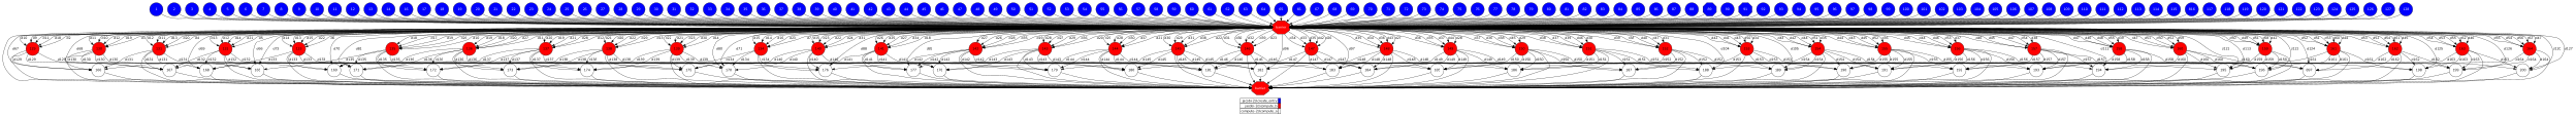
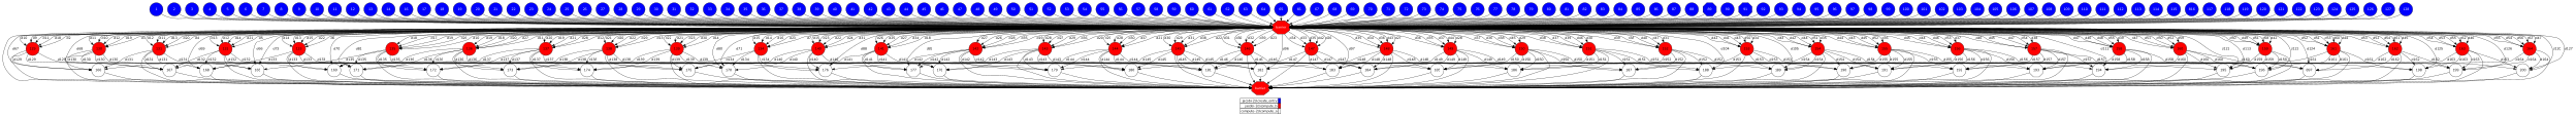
  digraph {
    fontname=Nunito
    labeljust=l
    rankdir=TB
    node [fillcolor="#0000ff" fontcolor="#ffffff" fontname=Nunito shape=circle style=filled]
    edge [fontname=Nunito]
    1 [height=0.75]
    n2 [fillcolor="#ff0000" fontcolor="#FFFFFF" height=0.75 label=barrier shape=octagon]
    2 [height=0.75]
    3 [height=0.75]
    4 [height=0.75]
    5 [height=0.75]
    6 [height=0.75]
    7 [height=0.75]
    8 [height=0.75]
    9 [height=0.75]
    10 [height=0.75]
    11 [height=0.75]
    12 [height=0.75]
    13 [height=0.75]
    14 [height=0.75]
    16 [height=0.75]
    17 [height=0.75]
    18 [height=0.75]
    19 [height=0.75]
    20 [height=0.75]
    21 [height=0.75]
    22 [height=0.75]
    23 [height=0.75]
    24 [height=0.75]
    25 [height=0.75]
    26 [height=0.75]
    27 [height=0.75]
    28 [height=0.75]
    29 [height=0.75]
    30 [height=0.75]
    31 [height=0.75]
    32 [height=0.75]
    33 [height=0.75]
    34 [height=0.75]
    35 [height=0.75]
    36 [height=0.75]
    37 [height=0.75]
    38 [height=0.75]
    39 [height=0.75]
    40 [height=0.75]
    41 [height=0.75]
    42 [height=0.75]
    43 [height=0.75]
    44 [height=0.75]
    45 [height=0.75]
    46 [height=0.75]
    47 [height=0.75]
    48 [height=0.75]
    49 [height=0.75]
    50 [height=0.75]
    51 [height=0.75]
    52 [height=0.75]
    53 [height=0.75]
    54 [height=0.75]
    55 [height=0.75]
    56 [height=0.75]
    57 [height=0.75]
    58 [height=0.75]
    59 [height=0.75]
    60 [height=0.75]
    61 [height=0.75]
    62 [height=0.75]
    63 [height=0.75]
    64 [height=0.75]
    65 [height=0.75]
    66 [height=0.75]
    67 [height=0.75]
    68 [height=0.75]
    69 [height=0.75]
    70 [height=0.75]
    71 [height=0.75]
    72 [height=0.75]
    73 [height=0.75]
    74 [height=0.75]
    75 [height=0.75]
    76 [height=0.75]
    77 [height=0.75]
    78 [height=0.75]
    79 [height=0.75]
    80 [height=0.75]
    81 [height=0.75]
    82 [height=0.75]
    83 [height=0.75]
    84 [height=0.75]
    85 [height=0.75]
    86 [height=0.75]
    87 [height=0.75]
    88 [height=0.75]
    89 [height=0.75 shape=octagon]
    90 [height=0.75]
    91 [height=0.75 shape=octagon]
    92 [height=0.75]
    93 [height=0.75]
    94 [height=0.75]
    95 [height=0.75]
    96 [height=0.75]
    97 [height=0.75]
    98 [height=0.75]
    99 [height=0.75]
    100 [height=0.75]
    101 [height=0.75]
    102 [height=0.75]
    103 [height=0.75]
    104 [height=0.75]
    105 [height=0.75]
    106 [height=0.75]
    107 [height=0.75]
    108 [height=0.75]
    109 [height=0.75]
    110 [height=0.75]
    111 [height=0.75]
    112 [height=0.75]
    113 [height=0.75]
    114 [height=0.75]
    115 [height=0.75]
    n116 [height=0.75 label=816]
    117 [height=0.75]
    118 [height=0.75]
    119 [height=0.75]
    120 [height=0.75]
    121 [height=0.75]
    122 [height=0.75]
    123 [height=0.75]
    124 [height=0.75]
    125 [height=0.75]
    126 [height=0.75]
    127 [height=0.75]
    128 [height=0.75]
    129 [fillcolor="#ff0000" fontcolor="#000000" height=0.75]
    130 [fillcolor="#ff0000" fontcolor="#000000" height=0.75]
    131 [fillcolor="#ff0000" fontcolor="#000000" height=0.75]
    132 [fillcolor="#ff0000" fontcolor="#000000" height=0.75]
    133 [fillcolor="#ff0000" fontcolor="#000000" height=0.75]
    134 [fillcolor="#ff0000" fontcolor="#000000" height=0.75]
    135 [fillcolor="#ff0000" fontcolor="#000000" height=0.75]
    136 [fillcolor="#ff0000" fontcolor="#000000" height=0.75]
    137 [fillcolor="#ff0000" fontcolor="#000000" height=0.75]
    138 [fillcolor="#ff0000" fontcolor="#000000" height=0.75]
    139 [fillcolor="#ff0000" fontcolor="#000000" height=0.75]
    140 [fillcolor="#ff0000" fontcolor="#000000" height=0.75]
    141 [fillcolor="#ff0000" fontcolor="#000000" height=0.75]
    142 [fillcolor="#ff0000" fontcolor="#000000" height=0.75]
    143 [fillcolor="#ff0000" fontcolor="#000000" height=0.75]
    144 [fillcolor="#ff0000" fontcolor="#000000" height=0.75]
    145 [fillcolor="#ff0000" fontcolor="#000000" height=0.75]
    146 [fillcolor="#ff0000" fontcolor="#000000" height=0.75]
    147 [fillcolor="#ff0000" fontcolor="#000000" height=0.75]
    148 [fillcolor="#ff0000" fontcolor="#000000" height=0.75]
    149 [fillcolor="#ff0000" fontcolor="#000000" height=0.75]
    150 [fillcolor="#ff0000" fontcolor="#000000" height=0.75]
    151 [fillcolor="#ff0000" fontcolor="#000000" height=0.75]
    152 [fillcolor="#ff0000" fontcolor="#000000" height=0.75]
    153 [fillcolor="#ff0000" fontcolor="#000000" height=0.75]
    154 [fillcolor="#ff0000" fontcolor="#000000" height=0.75]
    155 [fillcolor="#ff0000" fontcolor="#000000" height=0.75]
    156 [fillcolor="#ff0000" fontcolor="#000000" height=0.75]
    157 [fillcolor="#ff0000" fontcolor="#000000" height=0.75]
    158 [fillcolor="#ff0000" fontcolor="#000000" height=0.75]
    159 [fillcolor="#ff0000" fontcolor="#000000" height=0.75]
    160 [fillcolor="#ff0000" fontcolor="#000000" height=0.75]
    161 [fillcolor="#ff0000" fontcolor="#000000" height=0.75]
    162 [fillcolor="#ff0000" fontcolor="#000000" height=0.75]
    163 [fillcolor="#ff0000" fontcolor="#000000" height=0.75]
    164 [fillcolor="#ff0000" fontcolor="#000000" height=0.75]
    165 [fillcolor="#ffffff" fontcolor="#000000" height=0.75]
    166 [fillcolor="#ffffff" fontcolor="#000000" height=0.75]
    167 [fillcolor="#ffffff" fontcolor="#000000" height=0.75]
    168 [fillcolor="#ffffff" fontcolor="#000000" height=0.75]
    169 [fillcolor="#ffffff" fontcolor="#000000" height=0.75]
    170 [fillcolor="#ffffff" fontcolor="#000000" height=0.75]
    171 [fillcolor="#ffffff" fontcolor="#000000" height=0.75]
    176 [fillcolor="#ffffff" fontcolor="#000000" height=0.75]
-   177 [fillcolor="#ffffff" fontcolor="#000000" height=0.75]
+   177 [fillcolor="#ffffff" fontcolor="#000000" height=0.75 shape=octagon]
    182 [fillcolor="#ffffff" fontcolor="#000000" height=0.75]
    183 [fillcolor="#ffffff" fontcolor="#000000" height=0.75]
    188 [fillcolor="#ffffff" fontcolor="#000000" height=0.75]
    189 [fillcolor="#ffffff" fontcolor="#000000" height=0.75]
    194 [fillcolor="#ffffff" fontcolor="#000000" height=0.75]
    195 [fillcolor="#ffffff" fontcolor="#000000" height=0.75]
    196 [fillcolor="#ffffff" fontcolor="#000000" height=0.75]
    n181 [fillcolor="#ffffff" fontcolor="#000000" height=0.75 label=897]
    198 [fillcolor="#ffffff" fontcolor="#000000" height=0.75]
    199 [fillcolor="#ffffff" fontcolor="#000000" height=0.75]
    200 [fillcolor="#ffffff" fontcolor="#000000" height=0.75]
    n185 [fillcolor="#ff0000" fontcolor="#FFFFFF" height=0.75 label=barrier shape=octagon]
    172 [fillcolor="#ffffff" fontcolor="#000000" height=0.75]
    173 [fillcolor="#ffffff" fontcolor="#000000" height=0.75]
    174 [fillcolor="#ffffff" fontcolor="#000000" height=0.75]
    175 [fillcolor="#ffffff" fontcolor="#000000" height=0.75]
    178 [fillcolor="#ffffff" fontcolor="#000000" height=0.75]
    179 [fillcolor="#ffffff" fontcolor="#000000" height=0.75]
    180 [fillcolor="#ffffff" fontcolor="#000000" height=0.75]
    181 [fillcolor="#ffffff" fontcolor="#000000" height=0.75]
    184 [fillcolor="#ffffff" fontcolor="#000000" height=0.75]
    185 [fillcolor="#ffffff" fontcolor="#000000" height=0.75]
    186 [fillcolor="#ffffff" fontcolor="#000000" height=0.75]
    187 [fillcolor="#ffffff" fontcolor="#000000" height=0.75]
    190 [fillcolor="#ffffff" fontcolor="#000000" height=0.75]
    191 [fillcolor="#ffffff" fontcolor="#000000" height=0.75]
    192 [fillcolor="#ffffff" fontcolor="#000000" height=0.75]
-   193 [fillcolor="#ffffff" fontcolor="#000000" height=0.75]
+   193 [fillcolor="#ffffff" fontcolor="#000000" height=0.75 shape=octagon]
    n202 [height=0.75 label=<       <table border="0" cellpadding="2" cellspacing="0" cellborder="1"> <tr> <td align="right">jacobi-2d.create_entry</td> <td bgcolor="#0000ff">&nbsp;</td> </tr> <tr> <td align="right">jacobi-2d.compute_b</td> <td bgcolor="#ff0000">&nbsp;</td> </tr> <tr> <td align="right">compute-2d.compute_a</td> <td bgcolor="#ffffff">&nbsp;</td> </tr>       </table>     > shape=plaintext fillcolor="" fontcolor="" style=""]
    subgraph sub_1 {
      ranksep=0.20
      1
      n2
      2
      3
      4
      5
      6
      7
      8
      9
      10
      11
      12
      13
      14
      16
      17
      18
      19
      20
      21
      22
      23
      24
      25
      26
      27
      28
      29
      30
      31
      32
      33
      34
      35
      36
      37
      38
      39
      40
      41
      42
      43
      44
      45
      46
      47
      48
      49
      50
      51
      52
      53
      54
      55
      56
      57
      58
      59
      60
      61
      62
      63
      64
      65
      66
      67
      68
      69
      70
      71
      72
      73
      74
      75
      76
      77
      78
      79
      80
      81
      82
      83
      84
      85
      86
      87
      88
      89
      90
      91
      92
      93
      94
      95
      96
      97
      98
      99
      100
      101
      102
      103
      104
      105
      106
      107
      108
      109
      110
      111
      112
      113
      114
      115
      n116
      117
      118
      119
      120
      121
      122
      123
      124
      125
      126
      127
      128
      129
      130
      131
      132
      133
      134
      135
      136
      137
      138
      139
      140
      141
      142
      143
      144
      145
      146
      147
      148
      149
      150
      151
      152
      153
      154
      155
      156
      157
      158
      159
      160
      161
      162
      163
      164
      165
      166
      167
      168
      169
      170
      171
      176
      177
      182
      183
      188
      189
      194
      195
      196
      n181
      198
      199
      200
      n185
      172
      173
      174
      175
      178
      179
      180
      181
      184
      185
      186
      187
      190
      191
      192
      193
    }
    subgraph sub_2 {
      label=Legend
      rank=sink
      ranksep=0.20
      n202
    }
    1 -> n2
    n2 -> 129 [label=d10]
    n2 -> 129 [label=d9]
    n2 -> 129 [label=d11]
    n2 -> 129 [label=d18]
    n2 -> 129 [label=d2]
    n2 -> 130 [label=d11]
    n2 -> 130 [label=d10]
    n2 -> 130 [label=d12]
    n2 -> 130 [label=d19]
    n2 -> 130 [label=d3]
    n2 -> 131 [label=d12]
    n2 -> 131 [label=d11]
    n2 -> 131 [label=d13]
    n2 -> 131 [label=d20]
    n2 -> 131 [label=d4]
    n2 -> 132 [label=d13]
    n2 -> 132 [label=d12]
    n2 -> 132 [label=d14]
    n2 -> 132 [label=d21]
    n2 -> 132 [label=d5]
    n2 -> 133 [label=d14]
    n2 -> 133 [label=d13]
    n2 -> 133 [label=d15]
    n2 -> 133 [label=d22]
    n2 -> 133 [label=d6]
    n2 -> 134 [label=d15]
    n2 -> 134 [label=d14]
    n2 -> 134 [label=d16]
    n2 -> 134 [label=d23]
    n2 -> 134 [label=d7]
    n2 -> 135 [label=d18]
    n2 -> 135 [label=d17]
    n2 -> 135 [label=d19]
    n2 -> 135 [label=d26]
    n2 -> 135 [label=d10]
    n2 -> 136 [label=d19]
    n2 -> 136 [label=d18]
    n2 -> 136 [label=d20]
    n2 -> 136 [label=d27]
    n2 -> 136 [label=d11]
    n2 -> 137 [label=d20]
    n2 -> 137 [label=d19]
    n2 -> 137 [label=d21]
    n2 -> 137 [label=d28]
    n2 -> 137 [label=d12]
    n2 -> 138 [label=d21]
    n2 -> 138 [label=d20]
    n2 -> 138 [label=d22]
    n2 -> 138 [label=d29]
    n2 -> 138 [label=d13]
    n2 -> 139 [label=d22]
    n2 -> 139 [label=d21]
    n2 -> 139 [label=d23]
    n2 -> 139 [label=d30]
    n2 -> 139 [label=d14]
    n2 -> 140 [label=d23]
    n2 -> 140 [label=d22]
    n2 -> 140 [label=d24]
    n2 -> 140 [label=d31]
    n2 -> 140 [label=d15]
    n2 -> 141 [label=d26]
    n2 -> 141 [label=d25]
    n2 -> 141 [label=d27]
    n2 -> 141 [label=d34]
    n2 -> 141 [label=d18]
    n2 -> 142 [label=d27]
    n2 -> 142 [label=d26]
    n2 -> 142 [label=d28]
    n2 -> 142 [label=d35]
    n2 -> 142 [label=d19]
    n2 -> 143 [label=d28]
    n2 -> 143 [label=d27]
    n2 -> 143 [label=d29]
    n2 -> 143 [label=d36]
    n2 -> 143 [label=d20]
    n2 -> 144 [label=d29]
    n2 -> 144 [label=d28]
    n2 -> 144 [label=d30]
    n2 -> 144 [label=d37]
    n2 -> 144 [label=d21]
    n2 -> 145 [label=d30]
    n2 -> 145 [label=d29]
    n2 -> 145 [label=d31]
    n2 -> 145 [label=d38]
    n2 -> 145 [label=d22]
    n2 -> 146 [label=d31]
    n2 -> 146 [label=d30]
    n2 -> 146 [label=d32]
    n2 -> 146 [label=d39]
    n2 -> 146 [label=d23]
    n2 -> 147 [label=d34]
    n2 -> 147 [label=d33]
    n2 -> 147 [label=d35]
    n2 -> 147 [label=d42]
    n2 -> 147 [label=d26]
    n2 -> 148 [label=d35]
    n2 -> 148 [label=d34]
    n2 -> 148 [label=d36]
    n2 -> 148 [label=d43]
    n2 -> 148 [label=d27]
    n2 -> 149 [label=d36]
    n2 -> 149 [label=d35]
    n2 -> 149 [label=d37]
    n2 -> 149 [label=d44]
    n2 -> 149 [label=d28]
    n2 -> 150 [label=d37]
    n2 -> 150 [label=d36]
    n2 -> 150 [label=d38]
    n2 -> 150 [label=d45]
    n2 -> 150 [label=d29]
    n2 -> 151 [label=d38]
    n2 -> 151 [label=d37]
    n2 -> 151 [label=d39]
    n2 -> 151 [label=d46]
    n2 -> 151 [label=d30]
    n2 -> 152 [label=d39]
    n2 -> 152 [label=d38]
    n2 -> 152 [label=d40]
    n2 -> 152 [label=d47]
    n2 -> 152 [label=d31]
    n2 -> 153 [label=d42]
    n2 -> 153 [label=d41]
    n2 -> 153 [label=d43]
    n2 -> 153 [label=d50]
    n2 -> 153 [label=d34]
    n2 -> 154 [label=d43]
    n2 -> 154 [label=d42]
    n2 -> 154 [label=d44]
    n2 -> 154 [label=d51]
    n2 -> 154 [label=d35]
    n2 -> 155 [label=d44]
    n2 -> 155 [label=d43]
    n2 -> 155 [label=d45]
    n2 -> 155 [label=d52]
    n2 -> 155 [label=d36]
    n2 -> 156 [label=d45]
    n2 -> 156 [label=d44]
    n2 -> 156 [label=d46]
    n2 -> 156 [label=d53]
    n2 -> 156 [label=d37]
    n2 -> 157 [label=d46]
    n2 -> 157 [label=d45]
    n2 -> 157 [label=d47]
    n2 -> 157 [label=d54]
    n2 -> 157 [label=d38]
    n2 -> 158 [label=d47]
    n2 -> 158 [label=d46]
    n2 -> 158 [label=d48]
    n2 -> 158 [label=d55]
    n2 -> 158 [label=d39]
    n2 -> 159 [label=d50]
    n2 -> 159 [label=d49]
    n2 -> 159 [label=d51]
    n2 -> 159 [label=d58]
    n2 -> 159 [label=d42]
    n2 -> 160 [label=d51]
    n2 -> 160 [label=d50]
    n2 -> 160 [label=d52]
    n2 -> 160 [label=d59]
    n2 -> 160 [label=d43]
    n2 -> 161 [label=d52]
    n2 -> 161 [label=d51]
    n2 -> 161 [label=d53]
    n2 -> 161 [label=d60]
    n2 -> 161 [label=d44]
    n2 -> 162 [label=d53]
    n2 -> 162 [label=d52]
    n2 -> 162 [label=d54]
    n2 -> 162 [label=d61]
    n2 -> 162 [label=d45]
    n2 -> 163 [label=d54]
    n2 -> 163 [label=d53]
    n2 -> 163 [label=d55]
    n2 -> 163 [label=d62]
    n2 -> 163 [label=d46]
    n2 -> 164 [label=d55]
    n2 -> 164 [label=d54]
    n2 -> 164 [label=d56]
    n2 -> 164 [label=d63]
    n2 -> 164 [label=d47]
    n2 -> 165 [label=d73]
    n2 -> 165 [label=d66]
    n2 -> 166 [label=d67]
    n2 -> 167 [label=d68]
    n2 -> 168 [label=d69]
    n2 -> 169 [label=d70]
    n2 -> 170 [label=d80]
    n2 -> 170 [label=d71]
    n2 -> 171 [label=d81]
    n2 -> 176 [label=d88]
    n2 -> 177 [label=d89]
    n2 -> 182 [label=d96]
    n2 -> 183 [label=d97]
    n2 -> 188 [label=d104]
    n2 -> 189 [label=d105]
    n2 -> 194 [label=d112]
    n2 -> 195 [label=d113]
    n2 -> 195 [label=d122]
    n2 -> 196 [label=d123]
    n2 -> n181 [label=d124]
    n2 -> 198 [label=d125]
    n2 -> 199 [label=d126]
    n2 -> 200 [label=d120]
    n2 -> 200 [label=d127]
    n2 -> n185
    2 -> n2
    3 -> n2
    4 -> n2
    5 -> n2
    6 -> n2
    7 -> n2
    8 -> n2
    9 -> n2
    10 -> n2
    11 -> n2
    12 -> n2
    13 -> n2
    14 -> n2
    16 -> n2
    17 -> n2
    18 -> n2
    19 -> n2
    20 -> n2
    21 -> n2
    22 -> n2
    23 -> n2
    24 -> n2
    25 -> n2
    26 -> n2
    27 -> n2
    28 -> n2
    29 -> n2
    30 -> n2
    31 -> n2
    32 -> n2
    33 -> n2
    34 -> n2
    35 -> n2
    36 -> n2
    37 -> n2
    38 -> n2
    39 -> n2
    40 -> n2
    41 -> n2
    42 -> n2
    43 -> n2
    44 -> n2
    45 -> n2
    46 -> n2
    47 -> n2
    48 -> n2
    49 -> n2
    50 -> n2
    51 -> n2
    52 -> n2
    53 -> n2
    54 -> n2
    55 -> n2
    56 -> n2
    57 -> n2
    58 -> n2
    59 -> n2
    60 -> n2
    61 -> n2
    62 -> n2
    63 -> n2
    64 -> n2
    65 -> n2
    66 -> n2
    67 -> n2
    68 -> n2
    69 -> n2
    70 -> n2
    71 -> n2
    72 -> n2
    73 -> n2
    74 -> n2
    75 -> n2
    76 -> n2
    77 -> n2
    78 -> n2
    79 -> n2
    80 -> n2
    81 -> n2
    82 -> n2
    83 -> n2
    84 -> n2
    85 -> n2
    86 -> n2
    87 -> n2
    88 -> n2
    89 -> n2
    90 -> n2
    91 -> n2
    92 -> n2
    93 -> n2
    94 -> n2
    95 -> n2
    96 -> n2
    97 -> n2
    98 -> n2
    99 -> n2
    100 -> n2
    101 -> n2
    102 -> n2
    103 -> n2
    104 -> n2
    105 -> n2
    106 -> n2
    107 -> n2
    108 -> n2
    109 -> n2
    110 -> n2
    111 -> n2
    112 -> n2
    113 -> n2
    114 -> n2
    115 -> n2
    n116 -> n2
    117 -> n2
    118 -> n2
    119 -> n2
    120 -> n2
    121 -> n2
    122 -> n2
    123 -> n2
    124 -> n2
    125 -> n2
    126 -> n2
    127 -> n2
    128 -> n2
    129 -> 165 [label=d129]
    129 -> 166 [label=d129]
    129 -> 171 [label=d129]
    129 -> n185
    130 -> 165 [label=d130]
    130 -> 166 [label=d130]
    130 -> 167 [label=d130]
    130 -> n185
    130 -> 172 [label=d130]
    131 -> 166 [label=d131]
    131 -> 167 [label=d131]
    131 -> 168 [label=d131]
    131 -> n185
    131 -> 173 [label=d131]
    132 -> 167 [label=d132]
    132 -> 168 [label=d132]
    132 -> 169 [label=d132]
    132 -> n185
    132 -> 174 [label=d132]
    133 -> 168 [label=d133]
    133 -> 169 [label=d133]
    133 -> 170 [label=d133]
    133 -> n185
    133 -> 175 [label=d133]
    134 -> 169 [label=d134]
    134 -> 170 [label=d134]
    134 -> 176 [label=d134]
    134 -> n185
    135 -> 165 [label=d135]
    135 -> 171 [label=d135]
    135 -> 177 [label=d135]
    135 -> n185
    135 -> 172 [label=d135]
    136 -> 166 [label=d136]
    136 -> 171 [label=d136]
    136 -> n185
    136 -> 172 [label=d136]
    136 -> 173 [label=d136]
    136 -> 178 [label=d136]
    137 -> 167 [label=d137]
    137 -> n185
    137 -> 172 [label=d137]
    137 -> 173 [label=d137]
    137 -> 174 [label=d137]
    137 -> 179 [label=d137]
    138 -> 168 [label=d138]
    138 -> n185
    138 -> 173 [label=d138]
    138 -> 174 [label=d138]
    138 -> 175 [label=d138]
    138 -> 180 [label=d138]
    139 -> 169 [label=d139]
    139 -> 176 [label=d139]
    139 -> n185
    139 -> 174 [label=d139]
    139 -> 175 [label=d139]
    139 -> 181 [label=d139]
    140 -> 170 [label=d140]
    140 -> 176 [label=d140]
    140 -> 182 [label=d140]
    140 -> n185
    140 -> 175 [label=d140]
    141 -> 171 [label=d141]
    141 -> 177 [label=d141]
    141 -> 183 [label=d141]
    141 -> n185
    141 -> 178 [label=d141]
    142 -> 177 [label=d142]
    142 -> n185
    142 -> 172 [label=d142]
    142 -> 178 [label=d142]
    142 -> 179 [label=d142]
    142 -> 184 [label=d142]
    143 -> n185
    143 -> 173 [label=d143]
    143 -> 178 [label=d143]
    143 -> 179 [label=d143]
    143 -> 180 [label=d143]
    143 -> 185 [label=d143]
    144 -> n185
    144 -> 174 [label=d144]
    144 -> 179 [label=d144]
    144 -> 180 [label=d144]
    144 -> 181 [label=d144]
    144 -> 186 [label=d144]
    145 -> 182 [label=d145]
    145 -> n185
    145 -> 175 [label=d145]
    145 -> 180 [label=d145]
    145 -> 181 [label=d145]
    145 -> 187 [label=d145]
    146 -> 176 [label=d146]
    146 -> 182 [label=d146]
    146 -> 188 [label=d146]
    146 -> n185
    146 -> 181 [label=d146]
    147 -> 177 [label=d147]
    147 -> 183 [label=d147]
    147 -> 189 [label=d147]
    147 -> n185
    147 -> 184 [label=d147]
    148 -> 183 [label=d148]
    148 -> n185
    148 -> 178 [label=d148]
    148 -> 184 [label=d148]
    148 -> 185 [label=d148]
    148 -> 190 [label=d148]
    149 -> n185
    149 -> 179 [label=d149]
    149 -> 184 [label=d149]
    149 -> 185 [label=d149]
    149 -> 186 [label=d149]
    149 -> 191 [label=d149]
    150 -> n185
    150 -> 180 [label=d150]
    150 -> 185 [label=d150]
    150 -> 186 [label=d150]
    150 -> 187 [label=d150]
    150 -> 192 [label=d150]
    151 -> 188 [label=d151]
    151 -> n185
    151 -> 181 [label=d151]
    151 -> 186 [label=d151]
    151 -> 187 [label=d151]
    151 -> 193 [label=d151]
    152 -> 182 [label=d152]
    152 -> 188 [label=d152]
    152 -> 194 [label=d152]
    152 -> n185
    152 -> 187 [label=d152]
    153 -> 183 [label=d153]
    153 -> 189 [label=d153]
    153 -> 195 [label=d153]
    153 -> n185
    153 -> 190 [label=d153]
    154 -> 189 [label=d154]
    154 -> 196 [label=d154]
    154 -> n185
    154 -> 184 [label=d154]
    154 -> 190 [label=d154]
    154 -> 191 [label=d154]
    155 -> n181 [label=d155]
    155 -> n185
    155 -> 185 [label=d155]
    155 -> 190 [label=d155]
    155 -> 191 [label=d155]
    155 -> 192 [label=d155]
    156 -> 198 [label=d156]
    156 -> n185
    156 -> 186 [label=d156]
    156 -> 191 [label=d156]
    156 -> 192 [label=d156]
    156 -> 193 [label=d156]
    157 -> 194 [label=d157]
    157 -> 199 [label=d157]
    157 -> n185
    157 -> 187 [label=d157]
    157 -> 192 [label=d157]
    157 -> 193 [label=d157]
    158 -> 188 [label=d158]
    158 -> 194 [label=d158]
    158 -> 200 [label=d158]
    158 -> n185
    158 -> 193 [label=d158]
    159 -> 189 [label=d159]
    159 -> 195 [label=d159]
    159 -> 196 [label=d159]
    159 -> n185
    160 -> 195 [label=d160]
    160 -> 196 [label=d160]
    160 -> n181 [label=d160]
    160 -> n185
    160 -> 190 [label=d160]
    161 -> 196 [label=d161]
    161 -> n181 [label=d161]
    161 -> 198 [label=d161]
    161 -> n185
    161 -> 191 [label=d161]
    162 -> n181 [label=d162]
    162 -> 198 [label=d162]
    162 -> 199 [label=d162]
    162 -> n185
    162 -> 192 [label=d162]
    163 -> 198 [label=d163]
    163 -> 199 [label=d163]
    163 -> 200 [label=d163]
    163 -> n185
    163 -> 193 [label=d163]
    164 -> 194 [label=d164]
    164 -> 199 [label=d164]
    164 -> 200 [label=d164]
    164 -> n185
    165 -> n185
    166 -> n185
    167 -> n185
    168 -> n185
    169 -> n185
    170 -> n185
    171 -> n185
    176 -> n185
    177 -> n185
    182 -> n185
    183 -> n185
    188 -> n185
    189 -> n185
    194 -> n185
    195 -> n185
    196 -> n185
    n181 -> n185
    198 -> n185
    199 -> n185
    200 -> n185
    172 -> n185
    173 -> n185
    174 -> n185
    175 -> n185
    178 -> n185
    179 -> n185
    180 -> n185
    181 -> n185
    184 -> n185
    185 -> n185
    186 -> n185
    187 -> n185
    190 -> n185
    191 -> n185
    192 -> n185
    193 -> n185
  }
